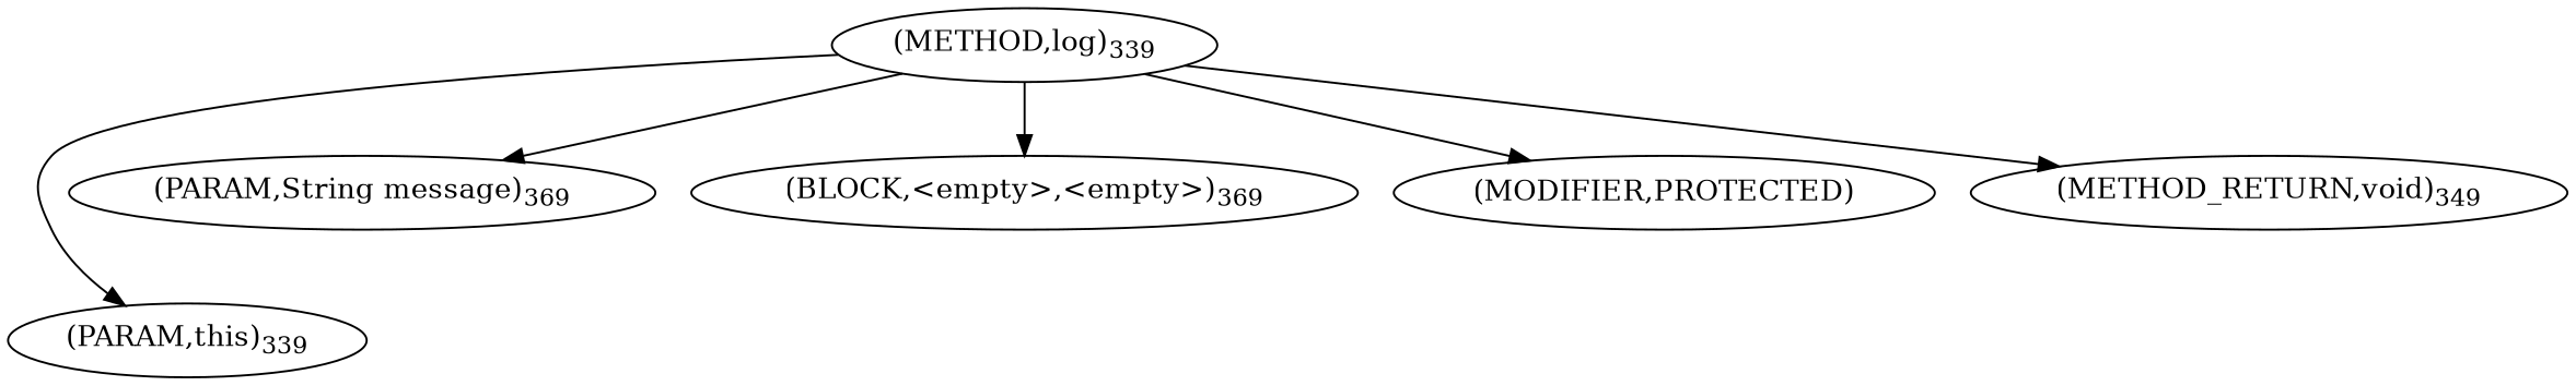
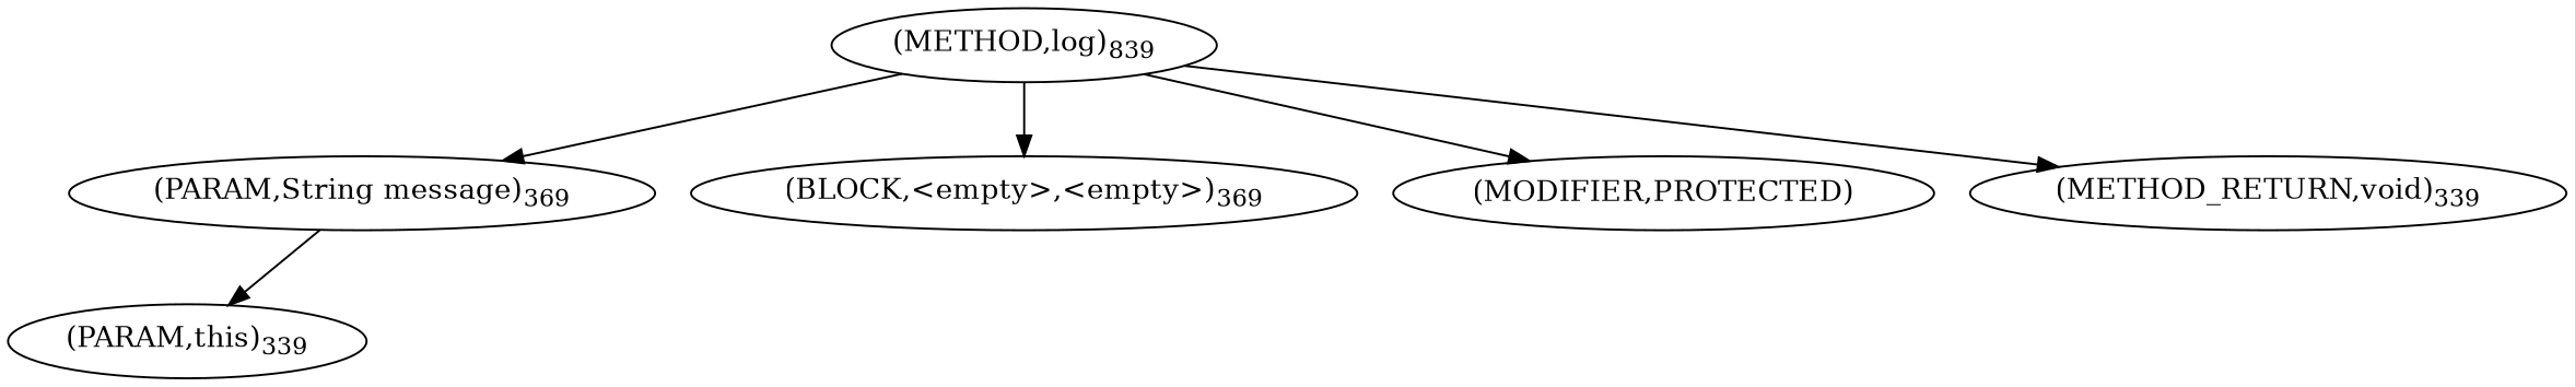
  digraph {
-   n1 [label=<(METHOD,log)<SUB>339</SUB>>]
+   n1 [label=<(METHOD,log)<SUB>839</SUB>>]
    n2 [label=<(PARAM,this)<SUB>339</SUB>>]
    n3 [label=<(PARAM,String message)<SUB>369</SUB>>]
    n4 [label=<(BLOCK,&lt;empty&gt;,&lt;empty&gt;)<SUB>369</SUB>>]
    n5 [label=<(MODIFIER,PROTECTED)>]
-   n6 [label=<(METHOD_RETURN,void)<SUB>349</SUB>>]
-   n1 -> n2
+   n6 [label=<(METHOD_RETURN,void)<SUB>339</SUB>>]
+   n3 -> n2
    n1 -> n3
    n1 -> n4
    n1 -> n5
    n1 -> n6
  }
